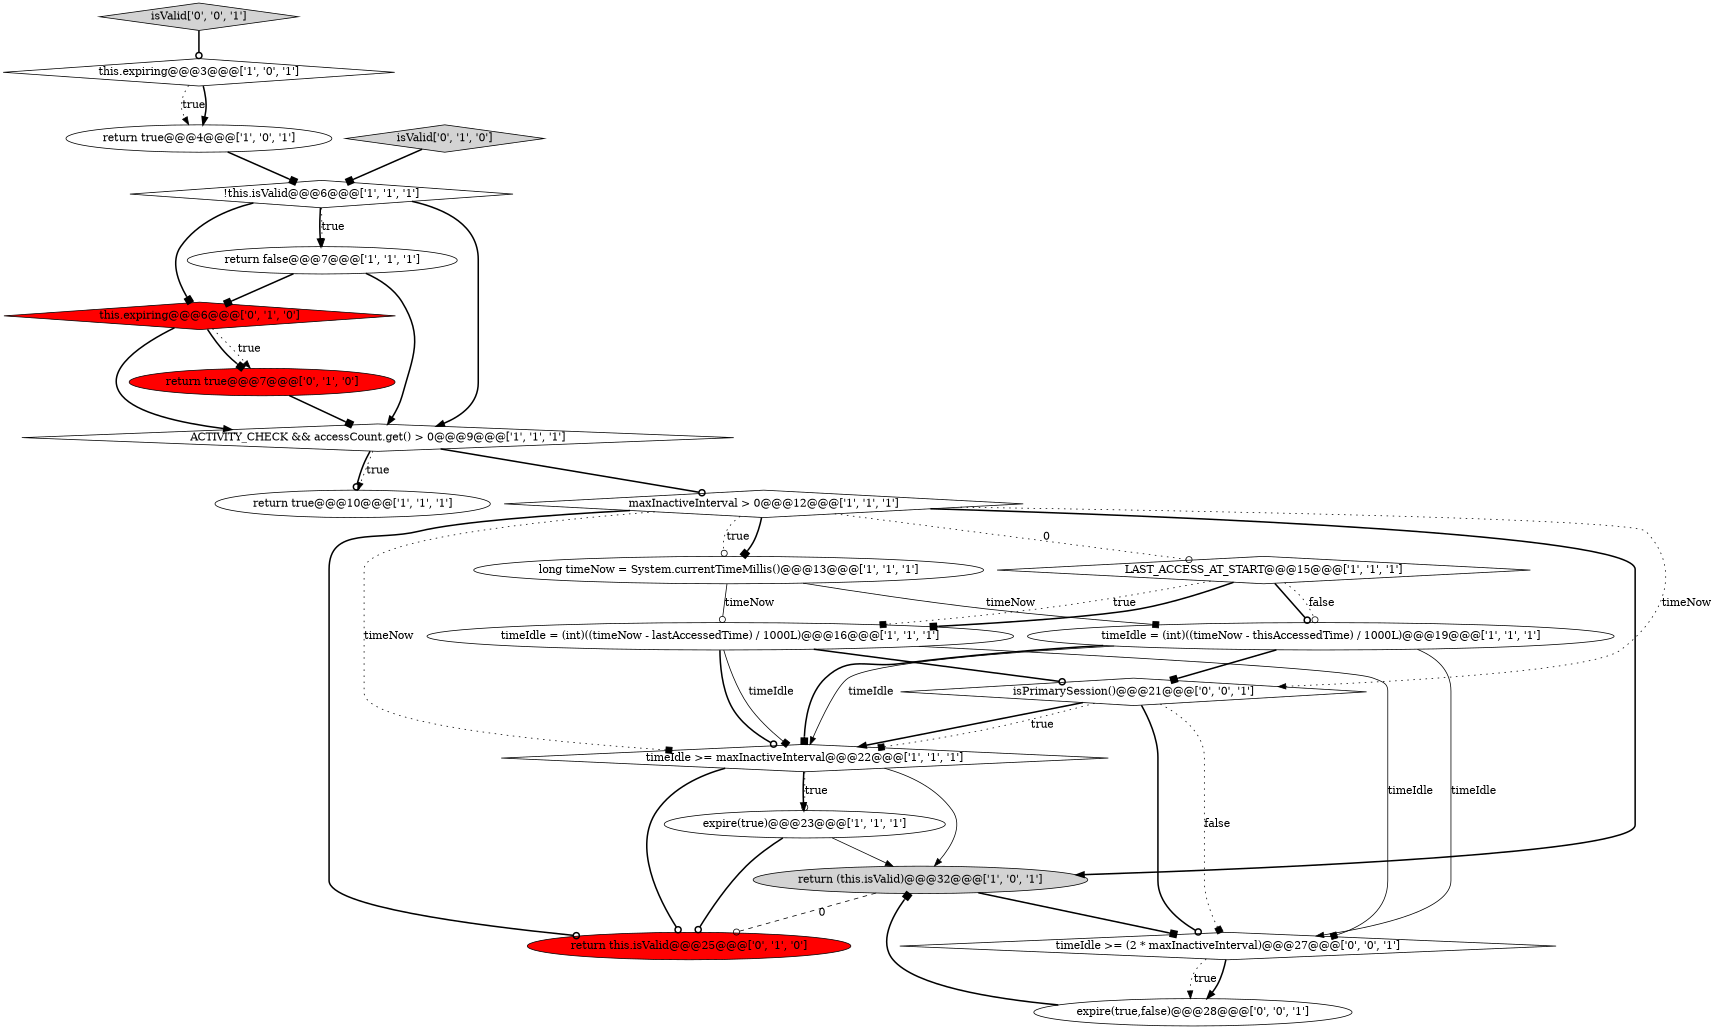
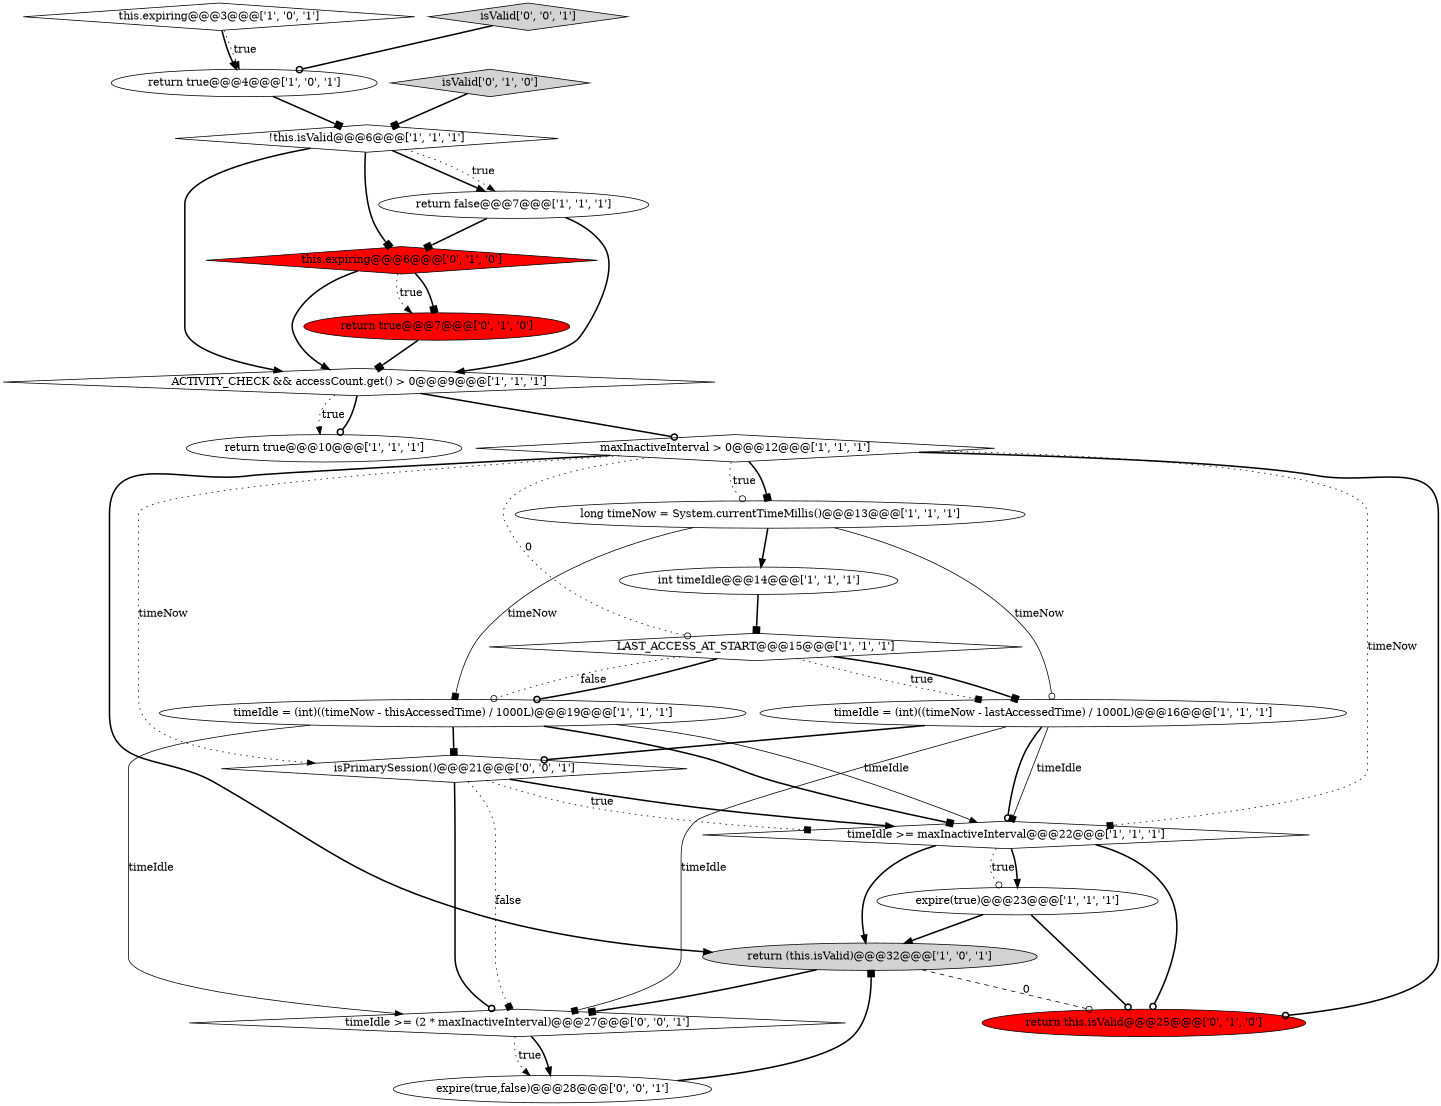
  digraph {
    node [fillcolor=white shape=ellipse style=filled]
    edge [arrowhead=box style=bold]
    n1 [fillcolor=red label="this.expiring@@@6@@@['0', '1', '0']" shape=diamond]
    n2 [fillcolor=red label="return true@@@7@@@['0', '1', '0']"]
    n3 [label="ACTIVITY_CHECK && accessCount.get() > 0@@@9@@@['1', '1', '1']" shape=diamond]
    n4 [label="return true@@@10@@@['1', '1', '1']"]
    n5 [label="maxInactiveInterval > 0@@@12@@@['1', '1', '1']" shape=diamond]
+   n6 [label="int timeIdle@@@14@@@['1', '1', '1']"]
    n7 [label="LAST_ACCESS_AT_START@@@15@@@['1', '1', '1']" shape=diamond]
    n8 [label="timeIdle = (int)((timeNow - lastAccessedTime) / 1000L)@@@16@@@['1', '1', '1']"]
    n9 [label="timeIdle = (int)((timeNow - thisAccessedTime) / 1000L)@@@19@@@['1', '1', '1']"]
    n10 [fillcolor=lightgray label="return (this.isValid)@@@32@@@['1', '0', '1']"]
    n11 [fillcolor=red label="return this.isValid@@@25@@@['0', '1', '0']"]
    n12 [label="long timeNow = System.currentTimeMillis()@@@13@@@['1', '1', '1']"]
    n13 [label="isPrimarySession()@@@21@@@['0', '0', '1']" shape=diamond]
    n14 [label="timeIdle >= maxInactiveInterval@@@22@@@['1', '1', '1']" shape=diamond]
    n15 [label="return true@@@4@@@['1', '0', '1']"]
    n16 [label="!this.isValid@@@6@@@['1', '1', '1']" shape=diamond]
    n17 [label="return false@@@7@@@['1', '1', '1']"]
    n18 [label="expire(true,false)@@@28@@@['0', '0', '1']"]
    n19 [label="timeIdle >= (2 * maxInactiveInterval)@@@27@@@['0', '0', '1']" shape=diamond]
    n20 [label="this.expiring@@@3@@@['1', '0', '1']" shape=diamond]
    n21 [label="expire(true)@@@23@@@['1', '1', '1']"]
    n22 [fillcolor=lightgray label="isValid['0', '1', '0']" shape=diamond]
    n23 [fillcolor=lightgray label="isValid['0', '0', '1']" shape=diamond]
    n1 -> n2
    n1 -> n2 [arrowhead=normal label=true style=dotted]
    n1 -> n3 [arrowhead=normal]
    n2 -> n3
    n3 -> n4 [arrowhead=odot]
    n3 -> n4 [arrowhead=normal label=true style=dotted]
    n3 -> n5 [arrowhead=odot]
    n5 -> n7 [arrowhead=odot label=0 style=dotted]
    n5 -> n10 [arrowhead=normal]
    n5 -> n11 [arrowhead=odot]
    n5 -> n12
    n5 -> n12 [arrowhead=odot label=true style=dotted]
    n5 -> n13 [arrowhead=normal label=timeNow style=dotted]
    n5 -> n14 [label=timeNow style=dotted]
+   n6 -> n7
    n7 -> n8 [label=true style=dotted]
    n7 -> n8
    n7 -> n9 [arrowhead=odot]
    n7 -> n9 [arrowhead=odot label=false style=dotted]
    n8 -> n13 [arrowhead=odot]
    n8 -> n14 [label=timeIdle style=solid]
    n8 -> n14 [arrowhead=odot]
    n8 -> n19 [label=timeIdle style=solid]
    n9 -> n13
    n9 -> n14 [arrowhead=normal label=timeIdle style=solid]
    n9 -> n14
    n9 -> n19 [arrowhead=normal label=timeIdle style=solid]
    n10 -> n11 [arrowhead=odot label=0 style=dashed]
    n10 -> n19
+   n12 -> n6 [arrowhead=normal]
    n12 -> n8 [arrowhead=odot label=timeNow style=solid]
    n12 -> n9 [label=timeNow style=solid]
    n13 -> n14 [arrowhead=normal]
    n13 -> n14 [label=true style=dotted]
    n13 -> n19 [arrowhead=odot]
    n13 -> n19 [label=false style=dotted]
-   n14 -> n10 [arrowhead=normal style=solid]
+   n14 -> n10 [arrowhead=normal]
    n14 -> n11 [arrowhead=odot]
    n14 -> n21 [arrowhead=odot label=true style=dotted]
    n14 -> n21 [arrowhead=normal]
    n15 -> n16
    n16 -> n1
    n16 -> n3 [arrowhead=normal]
    n16 -> n17 [arrowhead=normal]
    n16 -> n17 [arrowhead=normal label=true style=dotted]
    n17 -> n1
    n17 -> n3 [arrowhead=normal]
    n18 -> n10
    n19 -> n18 [arrowhead=normal label=true style=dotted]
    n19 -> n18 [arrowhead=normal]
    n20 -> n15 [arrowhead=normal label=true style=dotted]
    n20 -> n15 [arrowhead=normal]
-   n21 -> n10 [arrowhead=normal style=solid]
+   n21 -> n10 [arrowhead=normal]
    n21 -> n11 [arrowhead=odot]
    n22 -> n16
-   n23 -> n20 [arrowhead=odot]
+   n23 -> n15 [arrowhead=odot]
  }
